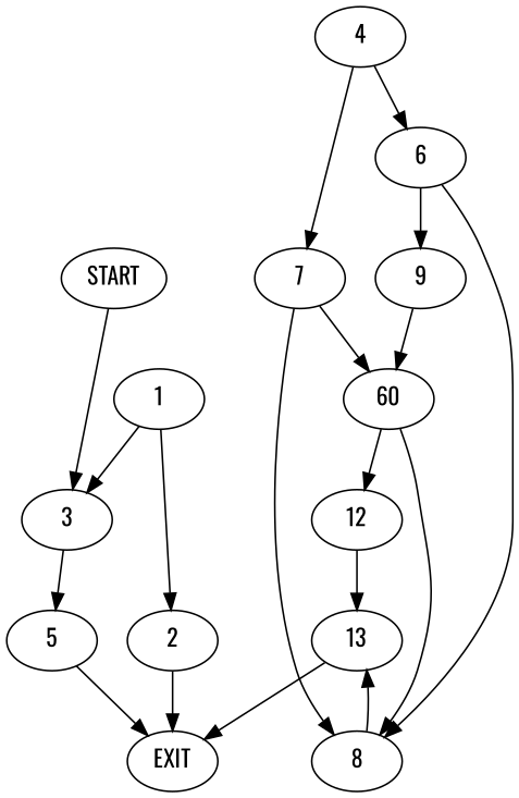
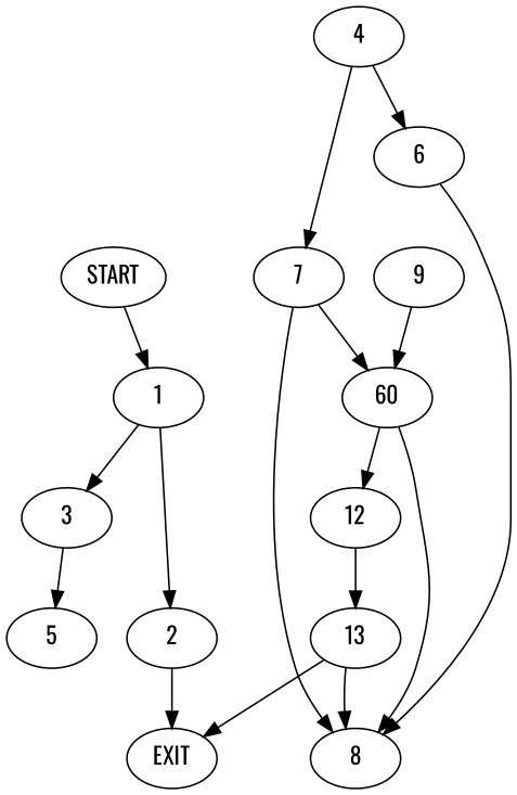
  digraph {
    fontname=Oswald
    node [fontname=Oswald]
    edge [fontname=Oswald]
    n1 [label=START]
    1
    2
    3
    n5 [label=EXIT]
    5
    4
    6
    7
    8
    9
    n12 [label=60]
    n13 [label=13]
    12
-   n1 -> 3
+   n1 -> 1
    1 -> 2
    1 -> 3
    2 -> n5
    3 -> 5
-   5 -> n5
    4 -> 6
    4 -> 7
    6 -> 8
-   6 -> 9
    7 -> 8
    7 -> n12
-   8 -> n13
+   n13 -> 8
    9 -> n12
    n12 -> 8
    n12 -> 12
    n13 -> n5
    12 -> n13
  }
